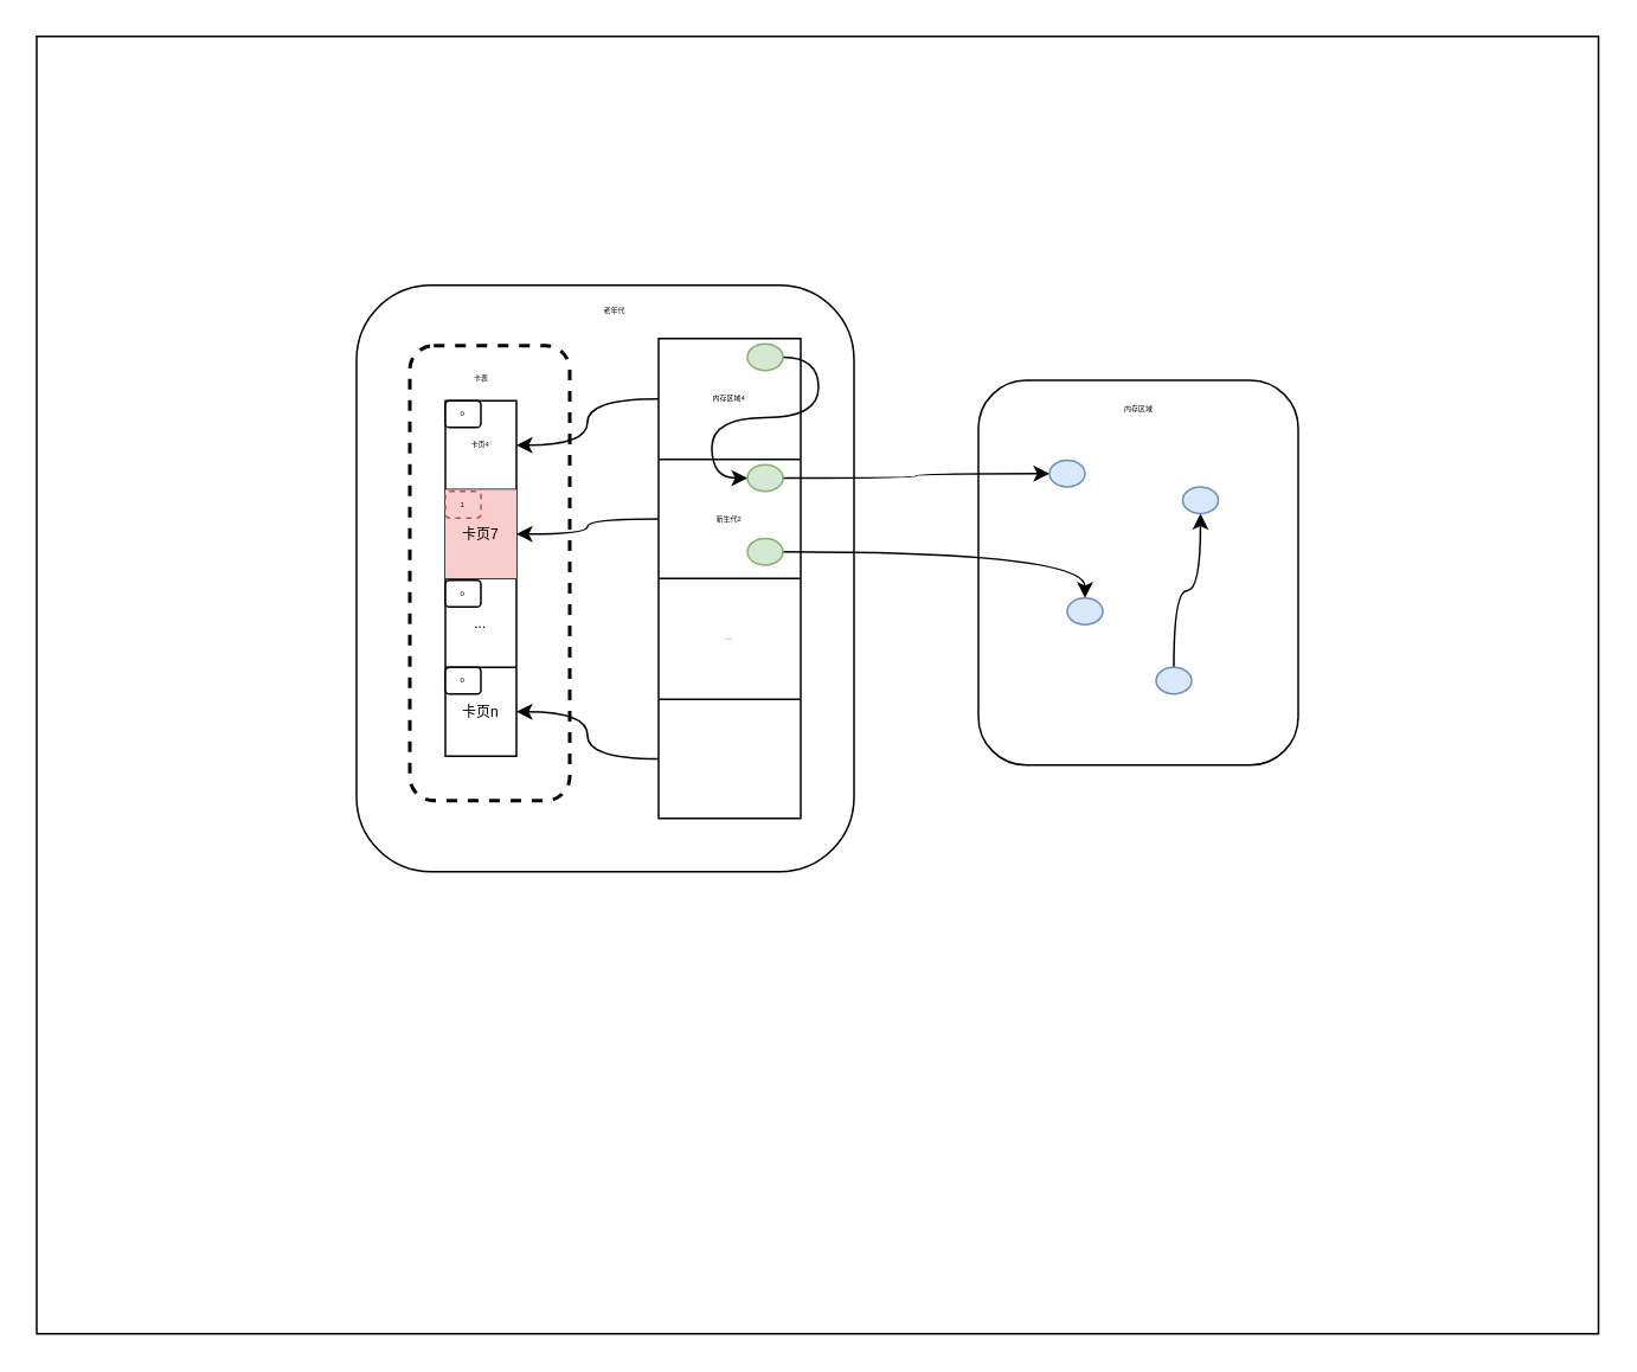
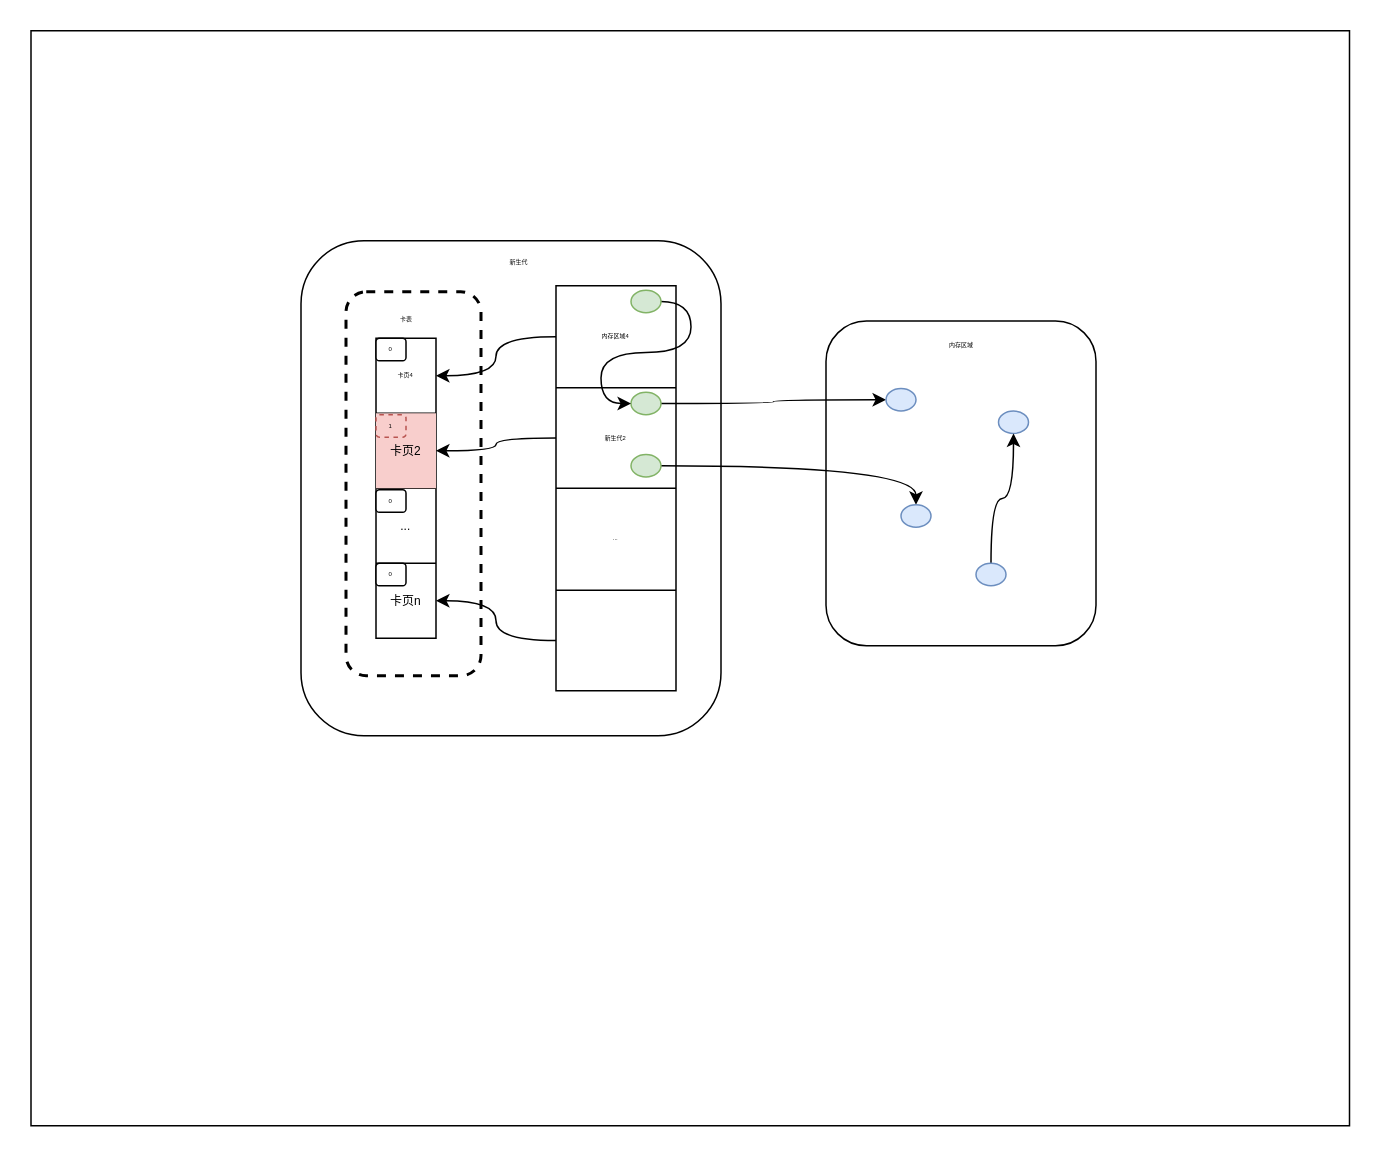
  <mxCell id="0" />
  <mxCell id="1" parent="0" />
  <mxCell id="2" value="" style="rounded=0;whiteSpace=wrap;html=1;" vertex="1" parent="1"><mxGeometry x="20" y="20" width="879" height="730" as="geometry" /></mxCell>
  <mxCell id="3" value="" style="rounded=1;whiteSpace=wrap;html=1;" vertex="1" parent="1"><mxGeometry x="200" y="160" width="280" height="330" as="geometry" /></mxCell>
  <mxCell id="4" value="" style="rounded=1;whiteSpace=wrap;html=1;fontSize=4;dashed=1;strokeWidth=2;" vertex="1" parent="1"><mxGeometry x="230" y="194" width="90" height="256" as="geometry" /></mxCell>
  <mxCell id="5" value="" style="rounded=1;whiteSpace=wrap;html=1;" vertex="1" parent="1"><mxGeometry x="550" y="213.5" width="180" height="216.5" as="geometry" /></mxCell>
  <mxCell id="6" value="" style="shape=table;startSize=0;container=1;collapsible=0;childLayout=tableLayout;fontSize=8;" vertex="1" parent="1"><mxGeometry x="250" y="225" width="40" height="200" as="geometry" /></mxCell>
  <mxCell id="7" value="" style="shape=partialRectangle;collapsible=0;dropTarget=0;pointerEvents=0;fillColor=none;top=0;left=0;bottom=0;right=0;points=[[0,0.5],[1,0.5]];portConstraint=eastwest;fontSize=8;" vertex="1" parent="6"><mxGeometry width="40" height="50" as="geometry" /></mxCell>
  <mxCell id="8" value="卡页4" style="shape=partialRectangle;html=1;whiteSpace=wrap;connectable=0;overflow=hidden;fillColor=none;top=0;left=0;bottom=0;right=0;pointerEvents=1;fontSize=4;" vertex="1" parent="7"><mxGeometry width="40" height="50" as="geometry"><mxRectangle width="40" height="50" as="alternateBounds" /></mxGeometry></mxCell>
  <mxCell id="9" value="" style="shape=partialRectangle;collapsible=0;dropTarget=0;pointerEvents=0;fillColor=none;top=0;left=0;bottom=0;right=0;points=[[0,0.5],[1,0.5]];portConstraint=eastwest;fontSize=8;" vertex="1" parent="6"><mxGeometry y="50" width="40" height="50" as="geometry" /></mxCell>
- <mxCell id="10" value="&lt;span style=&quot;font-size: 8px;&quot;&gt;卡页7&lt;/span&gt;" style="shape=partialRectangle;html=1;whiteSpace=wrap;connectable=0;overflow=hidden;fillColor=#f8cecc;top=0;left=0;bottom=0;right=0;pointerEvents=1;fontSize=8;strokeColor=#b85450;" vertex="1" parent="9"><mxGeometry width="40" height="50" as="geometry"><mxRectangle width="40" height="50" as="alternateBounds" /></mxGeometry></mxCell>
+ <mxCell id="10" value="&lt;span style=&quot;font-size: 8px;&quot;&gt;卡页2&lt;/span&gt;" style="shape=partialRectangle;html=1;whiteSpace=wrap;connectable=0;overflow=hidden;fillColor=#f8cecc;top=0;left=0;bottom=0;right=0;pointerEvents=1;fontSize=8;strokeColor=#b85450;" vertex="1" parent="9"><mxGeometry width="40" height="50" as="geometry"><mxRectangle width="40" height="50" as="alternateBounds" /></mxGeometry></mxCell>
  <mxCell id="11" value="" style="shape=partialRectangle;collapsible=0;dropTarget=0;pointerEvents=0;fillColor=none;top=0;left=0;bottom=0;right=0;points=[[0,0.5],[1,0.5]];portConstraint=eastwest;fontSize=8;" vertex="1" parent="6"><mxGeometry y="100" width="40" height="50" as="geometry" /></mxCell>
  <mxCell id="12" value="..." style="shape=partialRectangle;html=1;whiteSpace=wrap;connectable=0;overflow=hidden;fillColor=none;top=0;left=0;bottom=0;right=0;pointerEvents=1;fontSize=8;" vertex="1" parent="11"><mxGeometry width="40" height="50" as="geometry"><mxRectangle width="40" height="50" as="alternateBounds" /></mxGeometry></mxCell>
  <mxCell id="13" value="" style="shape=partialRectangle;collapsible=0;dropTarget=0;pointerEvents=0;fillColor=none;top=0;left=0;bottom=0;right=0;points=[[0,0.5],[1,0.5]];portConstraint=eastwest;fontSize=8;" vertex="1" parent="6"><mxGeometry y="150" width="40" height="50" as="geometry" /></mxCell>
  <mxCell id="14" value="&lt;span style=&quot;font-size: 8px&quot;&gt;卡页n&lt;/span&gt;" style="shape=partialRectangle;html=1;whiteSpace=wrap;connectable=0;overflow=hidden;fillColor=none;top=0;left=0;bottom=0;right=0;pointerEvents=1;fontSize=8;" vertex="1" parent="13"><mxGeometry width="40" height="50" as="geometry"><mxRectangle width="40" height="50" as="alternateBounds" /></mxGeometry></mxCell>
  <mxCell id="15" value="" style="shape=table;startSize=0;container=1;collapsible=0;childLayout=tableLayout;fontSize=4;" vertex="1" parent="1"><mxGeometry x="370" y="190" width="80" height="270" as="geometry" /></mxCell>
  <mxCell id="16" value="" style="shape=partialRectangle;collapsible=0;dropTarget=0;pointerEvents=0;fillColor=none;top=0;left=0;bottom=0;right=0;points=[[0,0.5],[1,0.5]];portConstraint=eastwest;fontSize=4;" vertex="1" parent="15"><mxGeometry width="80" height="68" as="geometry" /></mxCell>
  <mxCell id="17" value="内存区域4" style="shape=partialRectangle;html=1;whiteSpace=wrap;connectable=0;overflow=hidden;fillColor=none;top=0;left=0;bottom=0;right=0;pointerEvents=1;fontSize=4;" vertex="1" parent="16"><mxGeometry width="80" height="68" as="geometry"><mxRectangle width="80" height="68" as="alternateBounds" /></mxGeometry></mxCell>
  <mxCell id="18" value="" style="shape=partialRectangle;collapsible=0;dropTarget=0;pointerEvents=0;fillColor=none;top=0;left=0;bottom=0;right=0;points=[[0,0.5],[1,0.5]];portConstraint=eastwest;fontSize=4;" vertex="1" parent="15"><mxGeometry y="68" width="80" height="67" as="geometry" /></mxCell>
  <mxCell id="19" value="新生代2" style="shape=partialRectangle;html=1;whiteSpace=wrap;connectable=0;overflow=hidden;fillColor=none;top=0;left=0;bottom=0;right=0;pointerEvents=1;fontSize=4;" vertex="1" parent="18"><mxGeometry width="80" height="67" as="geometry"><mxRectangle width="80" height="67" as="alternateBounds" /></mxGeometry></mxCell>
  <mxCell id="20" value="" style="shape=partialRectangle;collapsible=0;dropTarget=0;pointerEvents=0;fillColor=none;top=0;left=0;bottom=0;right=0;points=[[0,0.5],[1,0.5]];portConstraint=eastwest;fontSize=4;" vertex="1" parent="15"><mxGeometry y="135" width="80" height="68" as="geometry" /></mxCell>
  <mxCell id="21" value="..." style="shape=partialRectangle;html=1;whiteSpace=wrap;connectable=0;overflow=hidden;fillColor=none;top=0;left=0;bottom=0;right=0;pointerEvents=1;fontSize=4;" vertex="1" parent="20"><mxGeometry width="80" height="68" as="geometry"><mxRectangle width="80" height="68" as="alternateBounds" /></mxGeometry></mxCell>
  <mxCell id="22" value="" style="shape=partialRectangle;collapsible=0;dropTarget=0;pointerEvents=0;fillColor=none;top=0;left=0;bottom=0;right=0;points=[[0,0.5],[1,0.5]];portConstraint=eastwest;fontSize=4;" vertex="1" parent="15"><mxGeometry y="203" width="80" height="67" as="geometry" /></mxCell>
  <mxCell id="23" style="edgeStyle=orthogonalEdgeStyle;curved=1;rounded=0;orthogonalLoop=1;jettySize=auto;html=1;exitX=1;exitY=0.5;exitDx=0;exitDy=0;entryX=0;entryY=0.5;entryDx=0;entryDy=0;fontSize=4;" edge="1" parent="1" source="24" target="31"><mxGeometry relative="1" as="geometry" /></mxCell>
  <mxCell id="24" value="" style="ellipse;whiteSpace=wrap;html=1;fontSize=4;fillColor=#d5e8d4;strokeColor=#82b366;" vertex="1" parent="1"><mxGeometry x="420" y="261" width="20" height="15" as="geometry" /></mxCell>
  <mxCell id="25" style="edgeStyle=orthogonalEdgeStyle;curved=1;rounded=0;orthogonalLoop=1;jettySize=auto;html=1;exitX=1;exitY=0.5;exitDx=0;exitDy=0;entryX=0;entryY=0.5;entryDx=0;entryDy=0;fontSize=4;" edge="1" parent="1" source="26" target="24"><mxGeometry relative="1" as="geometry" /></mxCell>
  <mxCell id="26" value="" style="ellipse;whiteSpace=wrap;html=1;fontSize=4;fillColor=#d5e8d4;strokeColor=#82b366;" vertex="1" parent="1"><mxGeometry x="420" y="193" width="20" height="15" as="geometry" /></mxCell>
  <mxCell id="27" style="edgeStyle=orthogonalEdgeStyle;curved=1;rounded=0;orthogonalLoop=1;jettySize=auto;html=1;exitX=1;exitY=0.5;exitDx=0;exitDy=0;fontSize=4;" edge="1" parent="1" source="28" target="32"><mxGeometry relative="1" as="geometry" /></mxCell>
  <mxCell id="28" value="" style="ellipse;whiteSpace=wrap;html=1;fontSize=4;fillColor=#d5e8d4;strokeColor=#82b366;" vertex="1" parent="1"><mxGeometry x="420" y="302.5" width="20" height="15" as="geometry" /></mxCell>
  <mxCell id="29" style="edgeStyle=orthogonalEdgeStyle;curved=1;rounded=0;orthogonalLoop=1;jettySize=auto;html=1;exitX=0;exitY=0.5;exitDx=0;exitDy=0;entryX=1;entryY=0.5;entryDx=0;entryDy=0;fontSize=4;" edge="1" parent="1" source="16" target="7"><mxGeometry relative="1" as="geometry" /></mxCell>
  <mxCell id="30" style="edgeStyle=orthogonalEdgeStyle;curved=1;rounded=0;orthogonalLoop=1;jettySize=auto;html=1;exitX=0;exitY=0.5;exitDx=0;exitDy=0;entryX=1;entryY=0.5;entryDx=0;entryDy=0;fontSize=4;" edge="1" parent="1" source="18" target="9"><mxGeometry relative="1" as="geometry" /></mxCell>
  <mxCell id="31" value="" style="ellipse;whiteSpace=wrap;html=1;fontSize=4;fillColor=#dae8fc;strokeColor=#6c8ebf;" vertex="1" parent="1"><mxGeometry x="590" y="258.5" width="20" height="15" as="geometry" /></mxCell>
  <mxCell id="32" value="" style="ellipse;whiteSpace=wrap;html=1;fontSize=4;fillColor=#dae8fc;strokeColor=#6c8ebf;" vertex="1" parent="1"><mxGeometry x="600" y="336" width="20" height="15" as="geometry" /></mxCell>
- <mxCell id="33" value="老年代" style="text;html=1;align=center;verticalAlign=middle;resizable=0;points=[];autosize=1;strokeColor=none;fillColor=none;fontSize=4;" vertex="1" parent="1"><mxGeometry x="320" y="170" width="50" height="10" as="geometry" /></mxCell>
+ <mxCell id="33" value="新生代" style="text;html=1;align=center;verticalAlign=middle;resizable=0;points=[];autosize=1;strokeColor=none;fillColor=none;fontSize=4;" vertex="1" parent="1"><mxGeometry x="320" y="170" width="50" height="10" as="geometry" /></mxCell>
  <mxCell id="34" value="内存区域" style="text;html=1;align=center;verticalAlign=middle;resizable=0;points=[];autosize=1;strokeColor=none;fillColor=none;fontSize=4;" vertex="1" parent="1"><mxGeometry x="615" y="225" width="50" height="10" as="geometry" /></mxCell>
  <mxCell id="35" value="0" style="rounded=1;whiteSpace=wrap;html=1;fontSize=4;" vertex="1" parent="1"><mxGeometry x="250" y="225" width="20" height="15" as="geometry" /></mxCell>
  <mxCell id="36" value="0" style="rounded=1;whiteSpace=wrap;html=1;fontSize=4;" vertex="1" parent="1"><mxGeometry x="250" y="326" width="20" height="15" as="geometry" /></mxCell>
  <mxCell id="37" value="0" style="rounded=1;whiteSpace=wrap;html=1;fontSize=4;" vertex="1" parent="1"><mxGeometry x="250" y="375" width="20" height="15" as="geometry" /></mxCell>
  <mxCell id="38" value="1" style="rounded=1;whiteSpace=wrap;html=1;fontSize=4;fillColor=#f8cecc;strokeColor=#b85450;dashed=1;" vertex="1" parent="1"><mxGeometry x="250" y="276" width="20" height="15" as="geometry" /></mxCell>
  <mxCell id="39" value="卡表" style="text;html=1;align=center;verticalAlign=middle;resizable=0;points=[];autosize=1;strokeColor=none;fillColor=none;fontSize=4;" vertex="1" parent="1"><mxGeometry x="250" y="208" width="40" height="10" as="geometry" /></mxCell>
  <mxCell id="40" style="edgeStyle=orthogonalEdgeStyle;curved=1;rounded=0;orthogonalLoop=1;jettySize=auto;html=1;exitX=0;exitY=0.5;exitDx=0;exitDy=0;fontSize=4;" edge="1" parent="1" source="22" target="13"><mxGeometry relative="1" as="geometry" /></mxCell>
  <mxCell id="41" value="" style="ellipse;whiteSpace=wrap;html=1;fontSize=4;fillColor=#dae8fc;strokeColor=#6c8ebf;" vertex="1" parent="1"><mxGeometry x="665" y="273.5" width="20" height="15" as="geometry" /></mxCell>
  <mxCell id="42" style="edgeStyle=orthogonalEdgeStyle;curved=1;rounded=0;orthogonalLoop=1;jettySize=auto;html=1;fontSize=4;entryX=0.5;entryY=1;entryDx=0;entryDy=0;" edge="1" parent="1" source="43" target="41"><mxGeometry relative="1" as="geometry" /></mxCell>
  <mxCell id="43" value="" style="ellipse;whiteSpace=wrap;html=1;fontSize=4;fillColor=#dae8fc;strokeColor=#6c8ebf;" vertex="1" parent="1"><mxGeometry x="650" y="375" width="20" height="15" as="geometry" /></mxCell>
